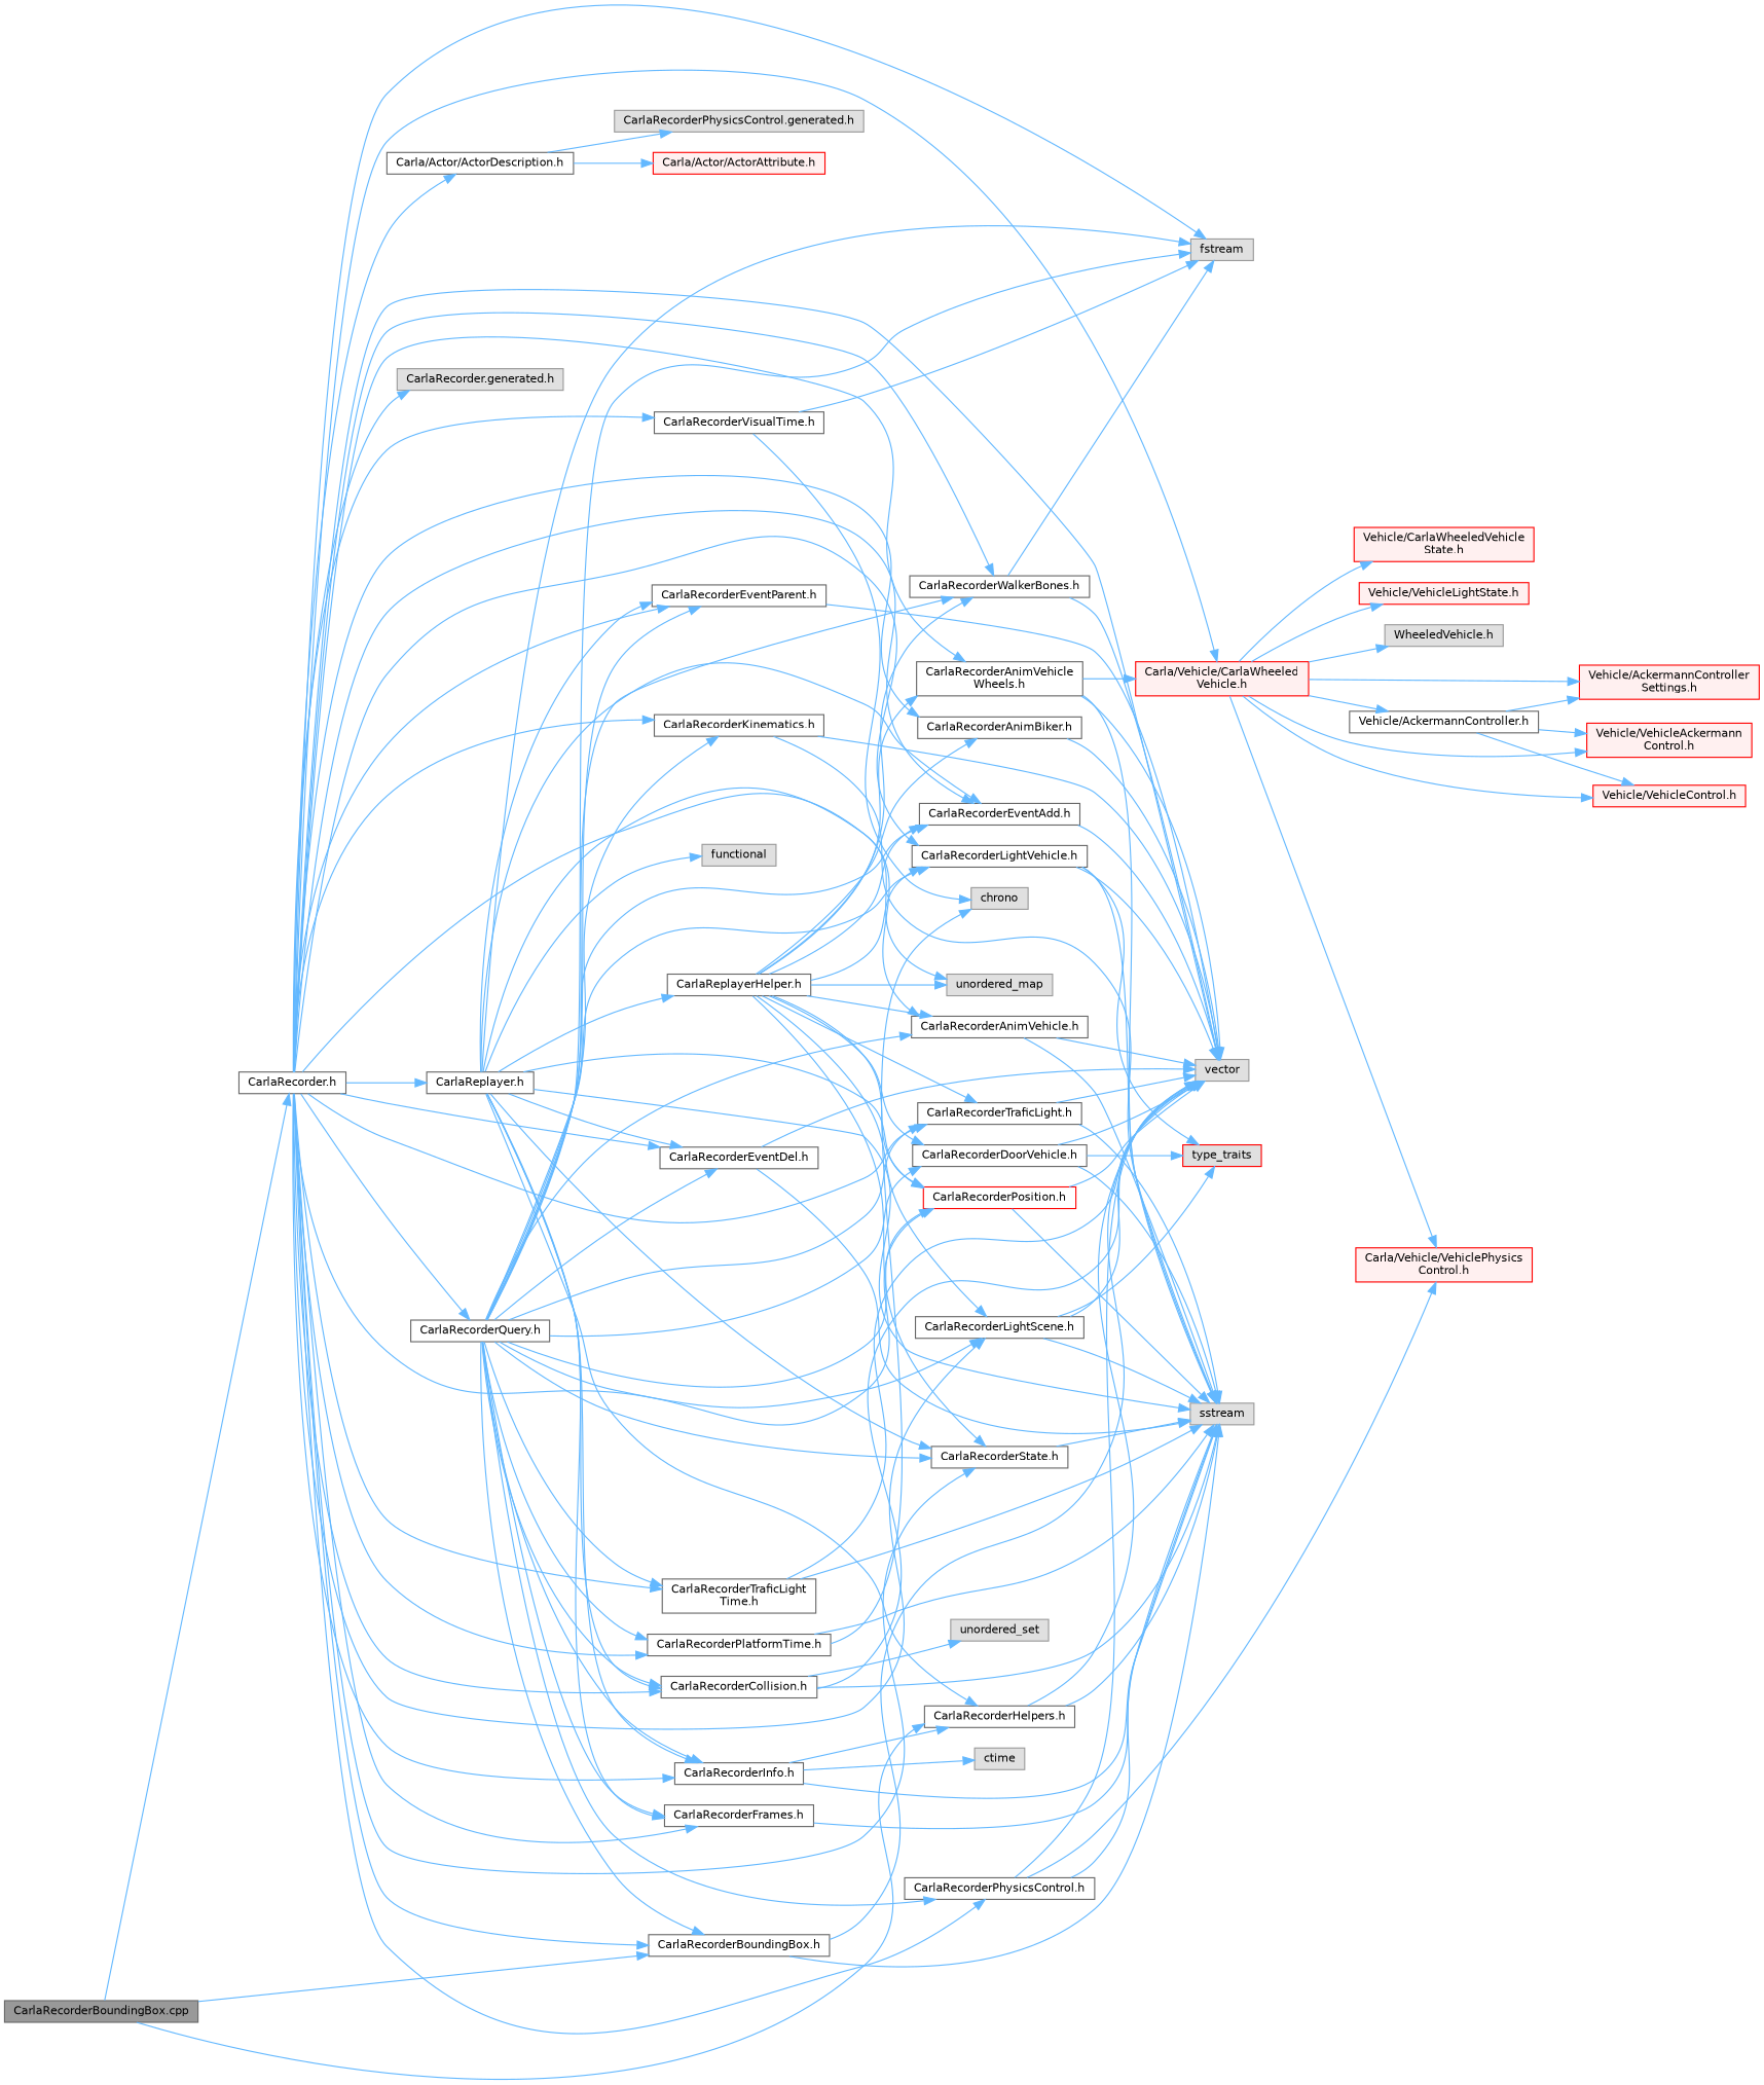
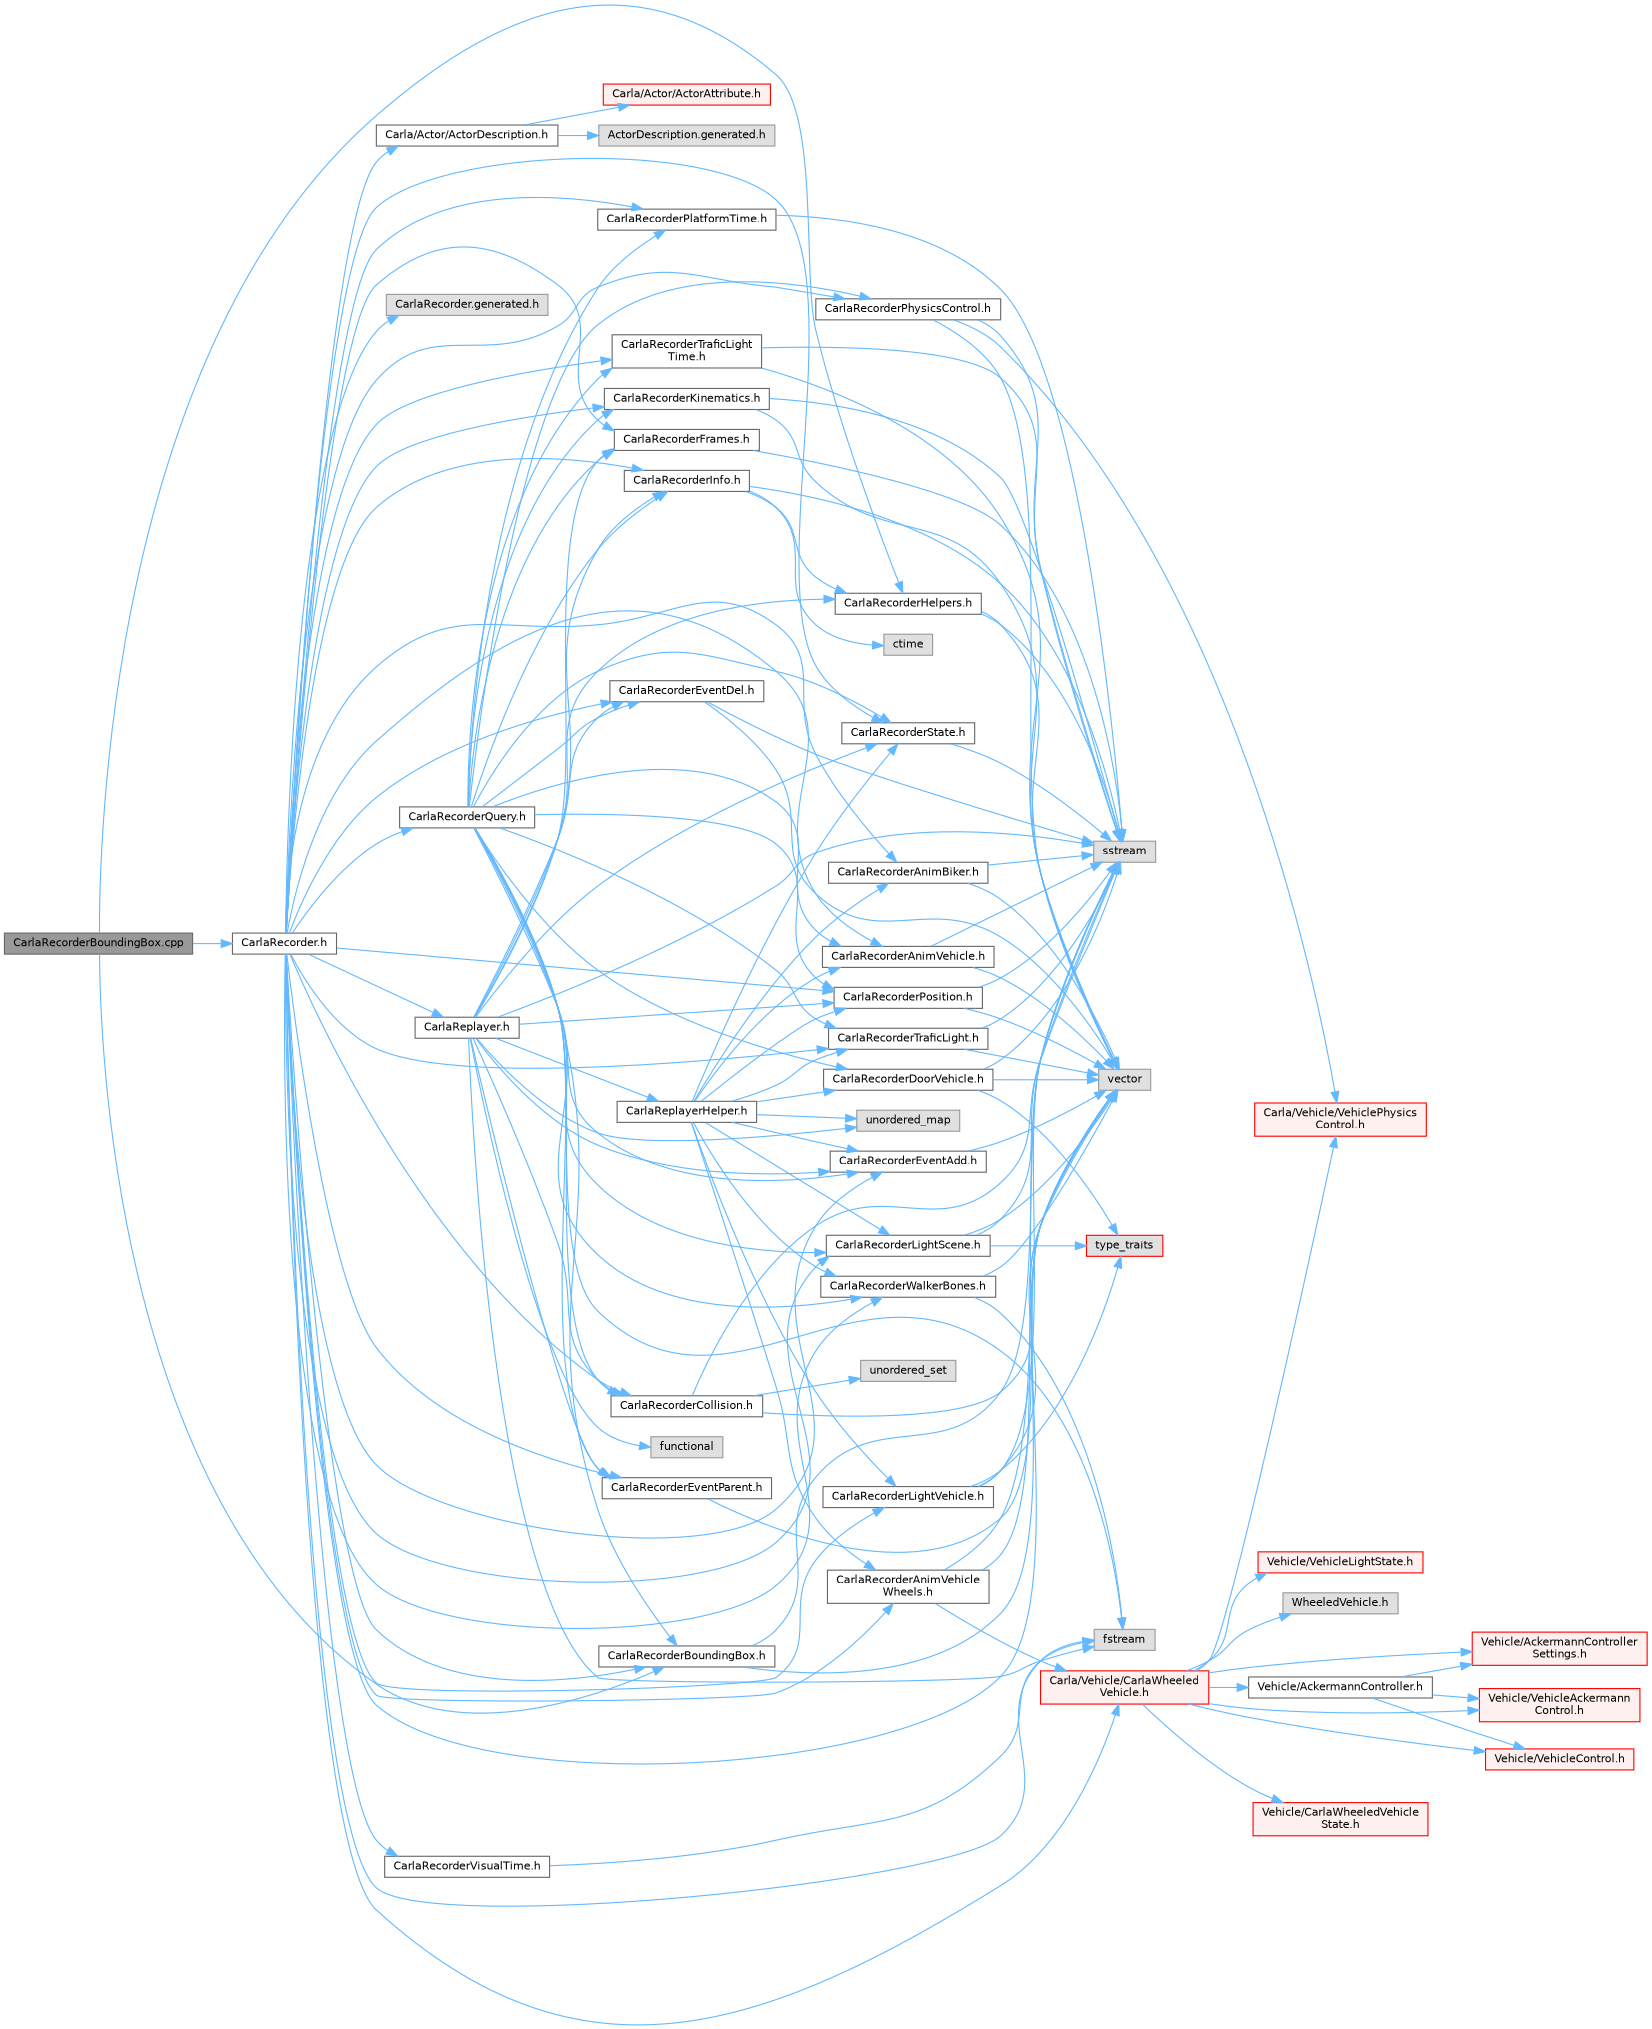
  digraph {
    rankdir=LR
    node [color=grey40 fillcolor=white fontname=Helvetica fontsize=10 shape=box style=filled]
    edge [color=steelblue1 fontname=Helvetica fontsize=10 labelfontname=Helvetica labelfontsize=10 style=solid]
    n1 [color=gray40 fillcolor=grey60 fontcolor=black height=0.2 label="CarlaRecorderBoundingBox.cpp" width=0.4]
    n2 [height=0.2 label="CarlaRecorderBoundingBox.h" width=0.4]
    n3 [height=0.2 label="CarlaRecorder.h" width=0.4]
    n4 [height=0.2 label="CarlaRecorderHelpers.h" width=0.4]
    n5 [color=grey60 fillcolor="#E0E0E0" height=0.2 label=sstream width=0.4]
    n6 [color=grey60 fillcolor="#E0E0E0" height=0.2 label=vector width=0.4]
    n7 [color=grey60 fillcolor="#E0E0E0" height=0.2 label=fstream width=0.4]
    n8 [height=0.2 label="Carla/Actor/ActorDescription.h" width=0.4]
    n9 [height=0.2 label="CarlaRecorderTraficLight\lTime.h" width=0.4]
    n10 [height=0.2 label="CarlaRecorderPhysicsControl.h" width=0.4]
    n11 [height=0.2 label="CarlaRecorderPlatformTime.h" width=0.4]
    n12 [height=0.2 label="CarlaRecorderKinematics.h" width=0.4]
    n13 [height=0.2 label="CarlaRecorderLightScene.h" width=0.4]
    n14 [height=0.2 label="CarlaRecorderLightVehicle.h" width=0.4]
    n15 [height=0.2 label="CarlaRecorderAnimVehicle.h" width=0.4]
    n16 [height=0.2 label="CarlaRecorderAnimVehicle\lWheels.h" width=0.4]
    n17 [color=red fillcolor="#FFF0F0" height=0.2 label="Carla/Vehicle/CarlaWheeled\lVehicle.h" width=0.4]
    n18 [height=0.2 label="CarlaRecorderTraficLight.h" width=0.4]
    n19 [height=0.2 label="CarlaRecorderAnimBiker.h" width=0.4]
    n20 [height=0.2 label="CarlaRecorderCollision.h" width=0.4]
    n21 [height=0.2 label="CarlaRecorderEventAdd.h" width=0.4]
    n22 [height=0.2 label="CarlaRecorderEventDel.h" width=0.4]
    n23 [height=0.2 label="CarlaRecorderEventParent.h" width=0.4]
    n24 [height=0.2 label="CarlaRecorderFrames.h" width=0.4]
    n25 [height=0.2 label="CarlaRecorderInfo.h" width=0.4]
-   n26 [color=red height=0.2 label="CarlaRecorderPosition.h" width=0.4]
+   n26 [height=0.2 label="CarlaRecorderPosition.h" width=0.4]
    n27 [height=0.2 label="CarlaRecorderQuery.h" width=0.4]
    n28 [height=0.2 label="CarlaRecorderState.h" width=0.4]
    n29 [height=0.2 label="CarlaRecorderWalkerBones.h" width=0.4]
    n30 [height=0.2 label="CarlaRecorderVisualTime.h" width=0.4]
    n31 [height=0.2 label="CarlaReplayer.h" width=0.4]
    n32 [color=grey60 fillcolor="#E0E0E0" height=0.2 label="CarlaRecorder.generated.h" width=0.4]
    n33 [color=red fillcolor="#FFF0F0" height=0.2 label="Carla/Actor/ActorAttribute.h" width=0.4]
-   n34 [color=grey60 fillcolor="#E0E0E0" height=0.2 label="CarlaRecorderPhysicsControl.generated.h" width=0.4]
+   n34 [color=grey60 fillcolor="#E0E0E0" height=0.2 label="ActorDescription.generated.h" width=0.4]
    n35 [color=red fillcolor="#FFF0F0" height=0.2 label="Carla/Vehicle/VehiclePhysics\lControl.h" width=0.4]
-   n36 [color=grey60 fillcolor="#E0E0E0" height=0.2 label=chrono width=0.4]
    n37 [color=red fillcolor="#E0E0E0" height=0.2 label=type_traits width=0.4]
    n38 [color=grey60 fillcolor="#E0E0E0" height=0.2 label="WheeledVehicle.h" width=0.4]
    n39 [height=0.2 label="Vehicle/AckermannController.h" width=0.4]
    n40 [color=red fillcolor="#FFF0F0" height=0.2 label="Vehicle/AckermannController\lSettings.h" width=0.4]
    n41 [color=red fillcolor="#FFF0F0" height=0.2 label="Vehicle/VehicleAckermann\lControl.h" width=0.4]
    n42 [color=red fillcolor="#FFF0F0" height=0.2 label="Vehicle/VehicleControl.h" width=0.4]
    n43 [color=red fillcolor="#FFF0F0" height=0.2 label="Vehicle/CarlaWheeledVehicle\lState.h" width=0.4]
    n44 [color=red fillcolor="#FFF0F0" height=0.2 label="Vehicle/VehicleLightState.h" width=0.4]
    n45 [color=grey60 fillcolor="#E0E0E0" height=0.2 label=unordered_set width=0.4]
    n46 [color=grey60 fillcolor="#E0E0E0" height=0.2 label=ctime width=0.4]
    n47 [height=0.2 label="CarlaRecorderDoorVehicle.h" width=0.4]
    n48 [color=grey60 fillcolor="#E0E0E0" height=0.2 label=unordered_map width=0.4]
    n49 [color=grey60 fillcolor="#E0E0E0" height=0.2 label=functional width=0.4]
    n50 [height=0.2 label="CarlaReplayerHelper.h" width=0.4]
    n1 -> n2
    n1 -> n3
    n1 -> n4
    n2 -> n5
    n2 -> n6
    n3 -> n2
    n3 -> n6
    n3 -> n7
    n3 -> n8
    n3 -> n9
    n3 -> n10
    n3 -> n11
    n3 -> n12
    n3 -> n13
    n3 -> n14
    n3 -> n15
    n3 -> n16
    n3 -> n17
    n3 -> n18
    n3 -> n19
    n3 -> n20
    n3 -> n21
    n3 -> n22
    n3 -> n23
    n3 -> n24
    n3 -> n25
    n3 -> n26
    n3 -> n27
    n3 -> n28
    n3 -> n29
    n3 -> n30
    n3 -> n31
    n3 -> n32
    n4 -> n5
    n4 -> n6
    n8 -> n33
    n8 -> n34
    n9 -> n5
    n9 -> n6
    n10 -> n5
    n10 -> n6
    n10 -> n35
    n11 -> n5
-   n11 -> n36
    n12 -> n5
    n12 -> n6
    n13 -> n5
    n13 -> n6
    n13 -> n37
    n14 -> n5
    n14 -> n6
    n14 -> n37
    n15 -> n5
    n15 -> n6
    n16 -> n5
    n16 -> n6
    n16 -> n17
    n17 -> n35
    n17 -> n38
    n17 -> n39
    n17 -> n40
    n17 -> n41
    n17 -> n42
    n17 -> n43
    n17 -> n44
    n18 -> n5
    n18 -> n6
+   n19 -> n5
    n19 -> n6
    n20 -> n5
    n20 -> n6
    n20 -> n45
    n21 -> n6
    n22 -> n5
    n22 -> n6
    n23 -> n6
    n24 -> n5
    n25 -> n4
    n25 -> n5
    n25 -> n46
    n26 -> n5
    n26 -> n6
    n27 -> n2
    n27 -> n7
    n27 -> n9
    n27 -> n10
    n27 -> n11
    n27 -> n12
    n27 -> n13
-   n27 -> n14
    n27 -> n15
    n27 -> n18
    n27 -> n20
    n27 -> n21
    n27 -> n22
    n27 -> n23
    n27 -> n24
    n27 -> n25
    n27 -> n26
    n27 -> n28
    n27 -> n29
    n27 -> n47
    n28 -> n5
    n29 -> n6
    n29 -> n7
    n30 -> n7
-   n30 -> n36
    n31 -> n4
    n31 -> n5
    n31 -> n7
    n31 -> n20
    n31 -> n21
    n31 -> n22
    n31 -> n23
    n31 -> n24
    n31 -> n25
    n31 -> n26
    n31 -> n28
    n31 -> n48
    n31 -> n49
    n31 -> n50
    n39 -> n40
    n39 -> n41
    n39 -> n42
    n47 -> n5
    n47 -> n6
    n47 -> n37
    n50 -> n13
    n50 -> n14
    n50 -> n15
    n50 -> n16
    n50 -> n18
    n50 -> n19
    n50 -> n21
    n50 -> n26
    n50 -> n28
    n50 -> n29
    n50 -> n47
    n50 -> n48
  }
